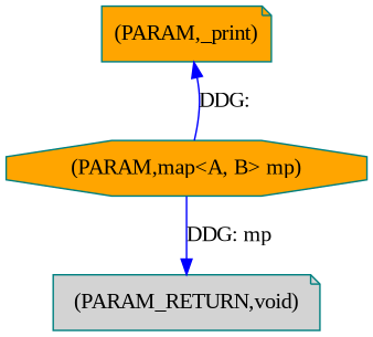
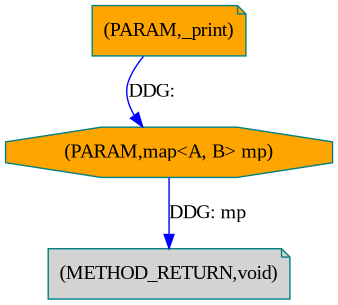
  digraph {
    fontname="Liberation Serif"
    node [color=teal fillcolor=orange fontname="Liberation Serif" shape=note style=filled]
    edge [color=blue fontname="Liberation Serif"]
    n1 [label="(PARAM,_print)"]
    n2 [label="(PARAM,map<A, B> mp)" shape=octagon]
-   n3 [fillcolor=lightgrey label="(PARAM_RETURN,void)"]
-   n2 -> n1 [label="DDG: "]
+   n3 [fillcolor=lightgrey label="(METHOD_RETURN,void)"]
+   n1 -> n2 [label="DDG: "]
    n2 -> n3 [label="DDG: mp"]
  }
